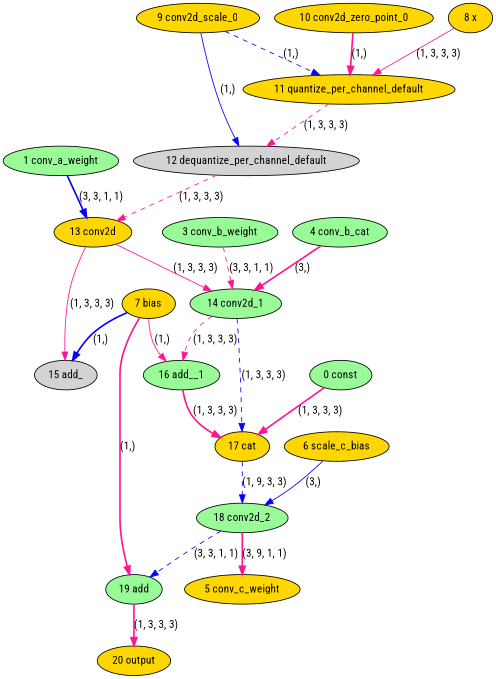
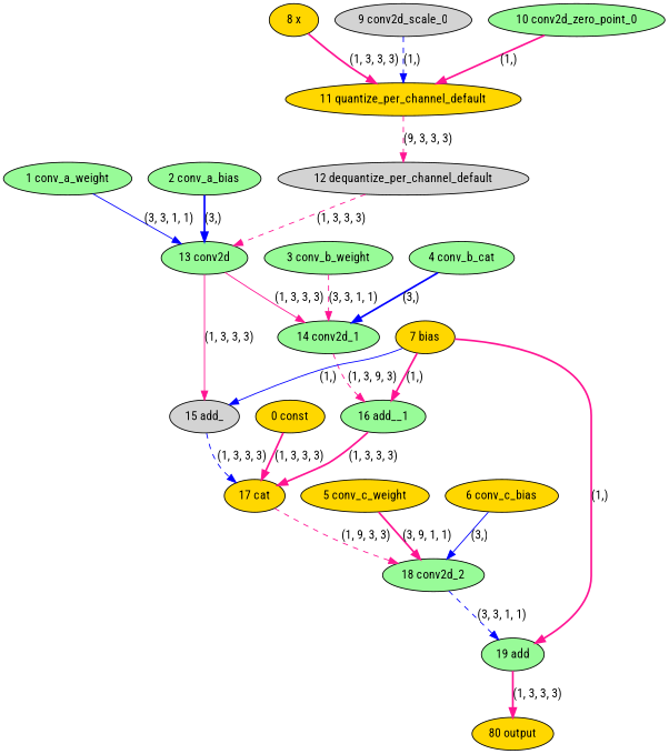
  strict digraph {
    fontname="Roboto Condensed"
    node [fillcolor=palegreen fontname="Roboto Condensed" style=filled type=get_attr]
    edge [color=deeppink fontname="Roboto Condensed" style=bold]
-   "0 const"
+   "0 const" [fillcolor=gold]
    "17 cat" [fillcolor=gold type=cat]
    "18 conv2d_2" [type=conv2d]
-   "13 conv2d" [fillcolor=gold type=conv2d]
+   "13 conv2d" [type=conv2d]
    "1 conv_a_weight"
    "14 conv2d_1" [type=conv2d]
    "15 add_" [fillcolor=lightgrey type=add_]
+   "2 conv_a_bias"
    "3 conv_b_weight"
    "16 add__1" [type=add_]
    n11 [label="4 conv_b_cat"]
    "5 conv_c_weight" [fillcolor=gold]
    "19 add" [type=add]
-   "6 conv_c_bias" [fillcolor=gold label="6 scale_c_bias"]
+   "6 conv_c_bias" [fillcolor=gold]
    "7 bias" [fillcolor=gold]
-   "20 output" [fillcolor=gold type=output]
+   "20 output" [fillcolor=gold type=output label="80 output"]
    "8 x" [fillcolor=gold type=input]
    "11 quantize_per_channel_default" [fillcolor=gold type=quantize_per_channel]
    "12 dequantize_per_channel_default" [fillcolor=lightgrey type=dequantize_per_channel]
-   "9 conv2d_scale_0" [fillcolor=gold]
-   "10 conv2d_zero_point_0" [fillcolor=gold]
+   "9 conv2d_scale_0" [fillcolor=lightgrey]
+   "10 conv2d_zero_point_0"
    "0 const" -> "17 cat" [label="(1, 3, 3, 3)"]
-   "17 cat" -> "18 conv2d_2" [color=blue label="(1, 9, 3, 3)" style=dashed]
+   "17 cat" -> "18 conv2d_2" [label="(1, 9, 3, 3)" style=dashed]
    "18 conv2d_2" -> "19 add" [color=blue label="(3, 3, 1, 1)" style=dashed]
    "13 conv2d" -> "14 conv2d_1" [label="(1, 3, 3, 3)" style=solid]
    "13 conv2d" -> "15 add_" [label="(1, 3, 3, 3)" style=solid]
-   "1 conv_a_weight" -> "13 conv2d" [color=blue label="(3, 3, 1, 1)"]
-   "14 conv2d_1" -> "16 add__1" [label="(1, 3, 3, 3)" style=dashed]
-   "14 conv2d_1" -> "17 cat" [color=blue label="(1, 3, 3, 3)" style=dashed]
+   "1 conv_a_weight" -> "13 conv2d" [color=blue label="(3, 3, 1, 1)" style=solid]
+   "14 conv2d_1" -> "16 add__1" [label="(1, 3, 9, 3)" style=dashed]
+   "15 add_" -> "17 cat" [color=blue label="(1, 3, 3, 3)" style=dashed]
+   "2 conv_a_bias" -> "13 conv2d" [color=blue label="(3,)"]
    "3 conv_b_weight" -> "14 conv2d_1" [label="(3, 3, 1, 1)" style=dashed]
    "16 add__1" -> "17 cat" [label="(1, 3, 3, 3)"]
-   n11 -> "14 conv2d_1" [label="(3,)"]
-   "18 conv2d_2" -> "5 conv_c_weight" [label="(3, 9, 1, 1)"]
+   n11 -> "14 conv2d_1" [color=blue label="(3,)"]
+   "5 conv_c_weight" -> "18 conv2d_2" [label="(3, 9, 1, 1)"]
    "19 add" -> "20 output" [label="(1, 3, 3, 3)"]
    "6 conv_c_bias" -> "18 conv2d_2" [color=blue label="(3,)" style=solid]
-   "7 bias" -> "15 add_" [color=blue label="(1,)"]
-   "7 bias" -> "16 add__1" [label="(1,)" style=solid]
+   "7 bias" -> "15 add_" [color=blue label="(1,)" style=solid]
+   "7 bias" -> "16 add__1" [label="(1,)"]
    "7 bias" -> "19 add" [label="(1,)"]
-   "8 x" -> "11 quantize_per_channel_default" [label="(1, 3, 3, 3)" style=solid]
-   "11 quantize_per_channel_default" -> "12 dequantize_per_channel_default" [label="(1, 3, 3, 3)" style=dashed]
+   "8 x" -> "11 quantize_per_channel_default" [label="(1, 3, 3, 3)"]
+   "11 quantize_per_channel_default" -> "12 dequantize_per_channel_default" [label="(9, 3, 3, 3)" style=dashed]
    "12 dequantize_per_channel_default" -> "13 conv2d" [label="(1, 3, 3, 3)" style=dashed]
    "9 conv2d_scale_0" -> "11 quantize_per_channel_default" [color=blue label="(1,)" style=dashed]
-   "9 conv2d_scale_0" -> "12 dequantize_per_channel_default" [color=blue label="(1,)" style=solid]
    "10 conv2d_zero_point_0" -> "11 quantize_per_channel_default" [label="(1,)"]
  }
